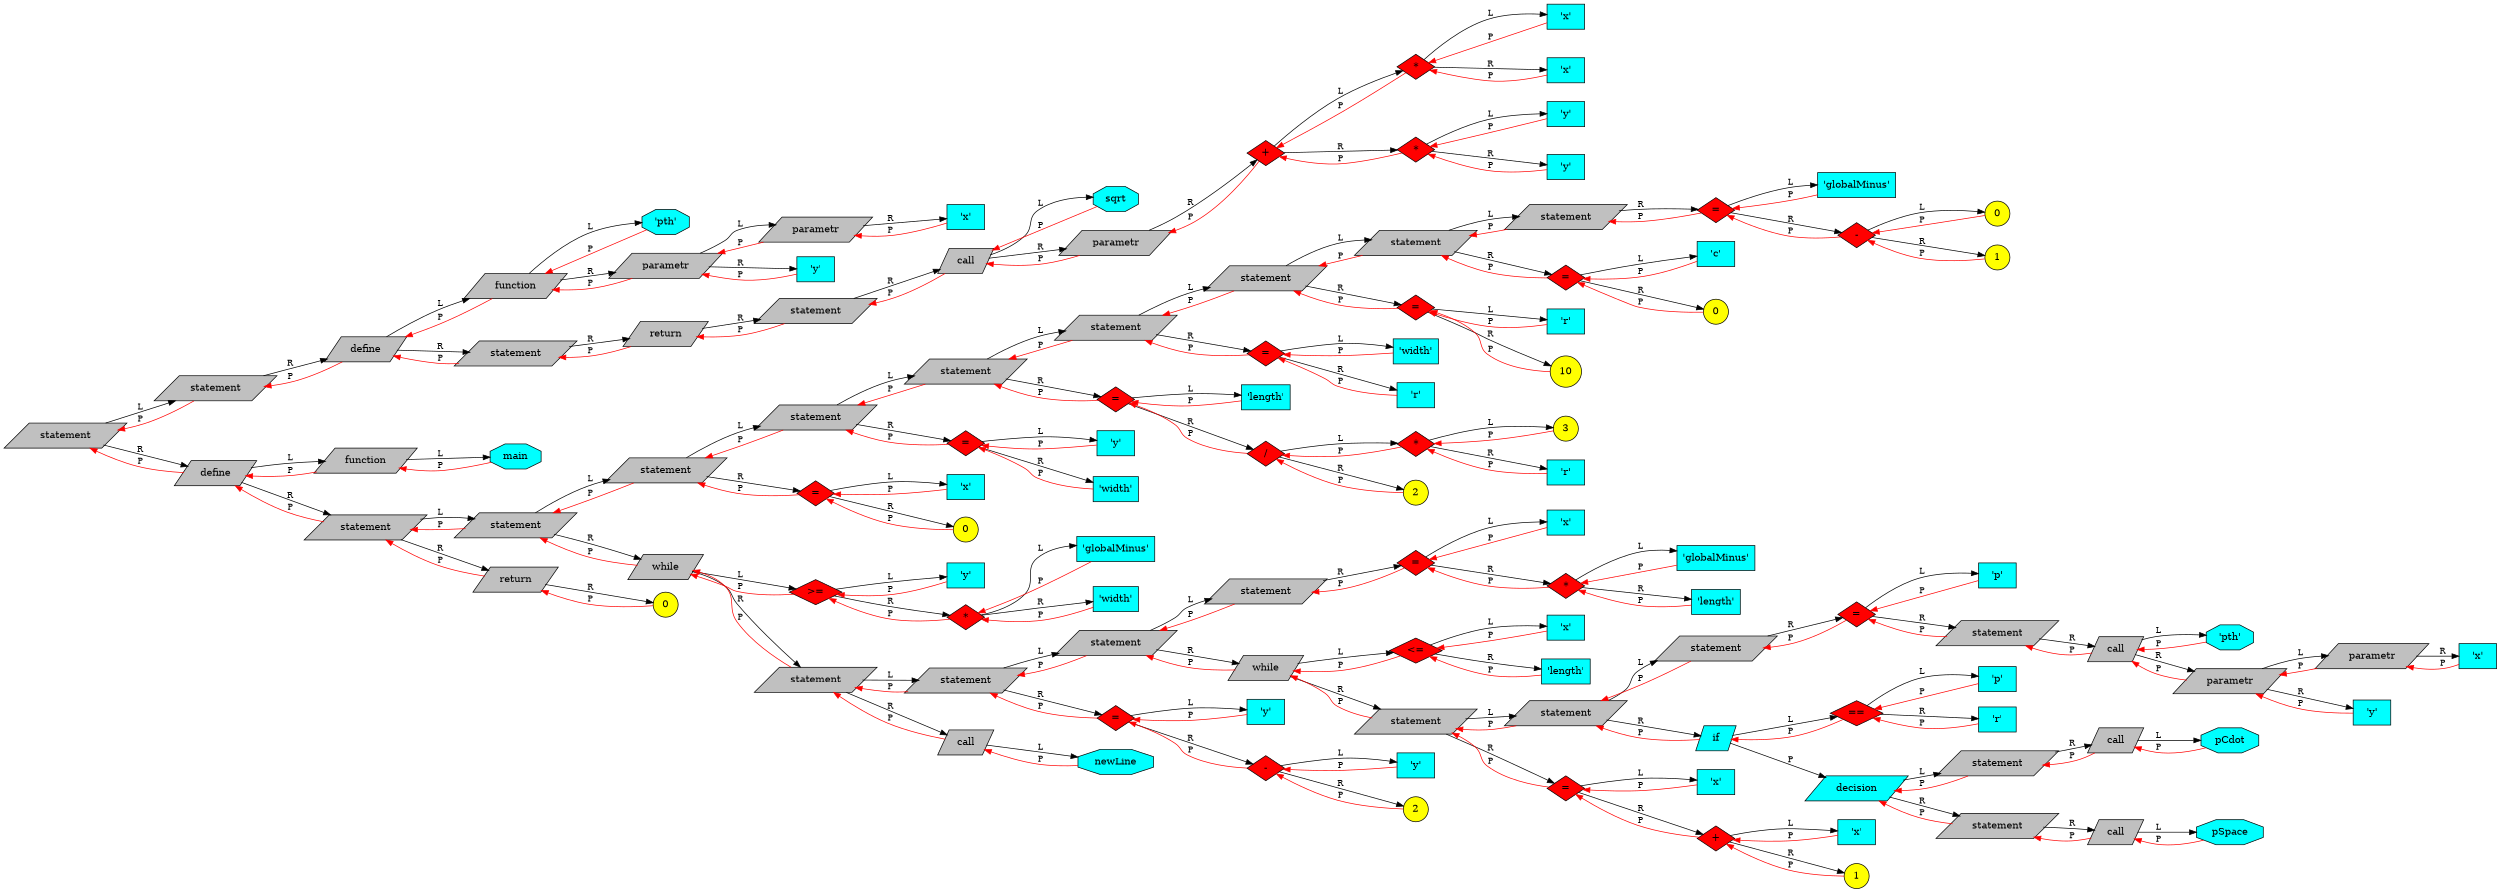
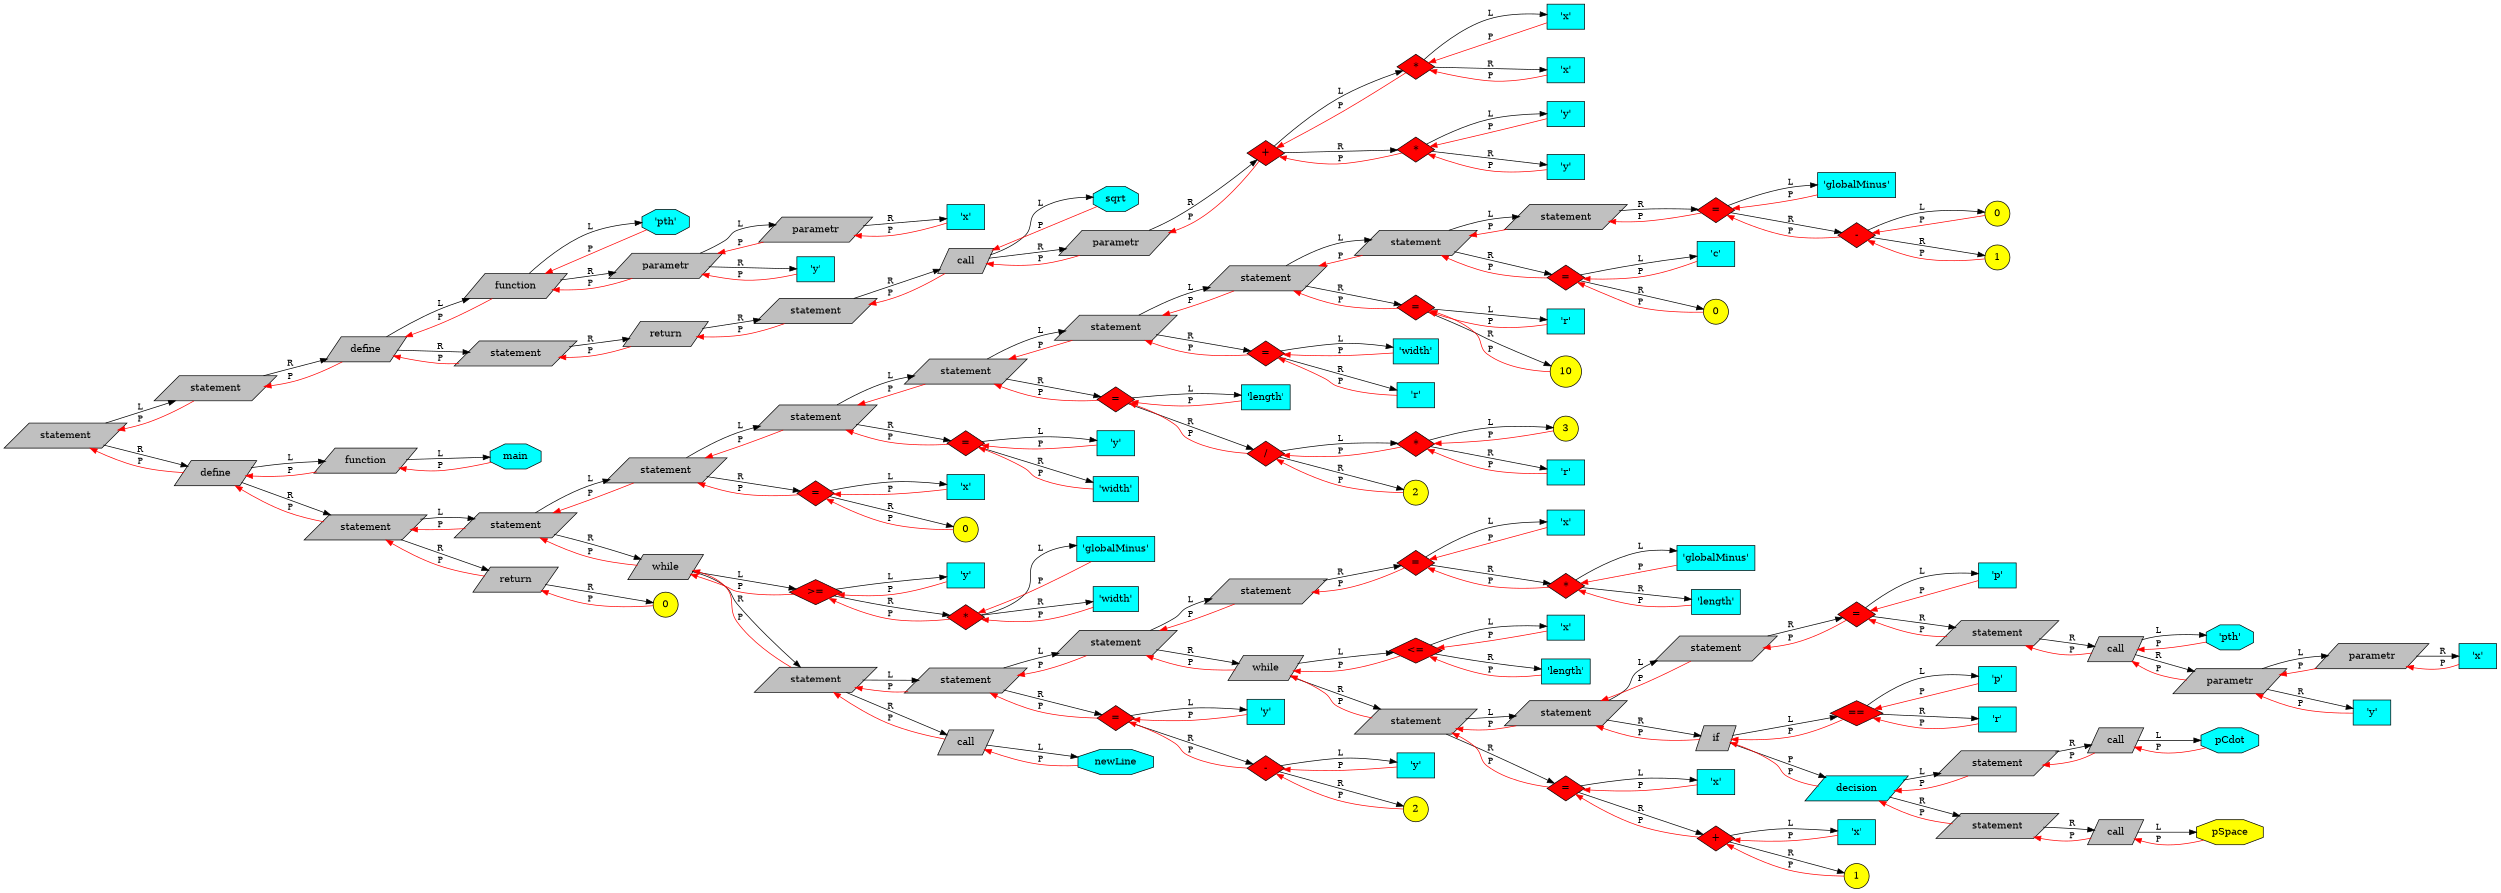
  digraph {
    rankdir=LR
    node [fillcolor=grey fontsize=14 shape=parallelogram style=filled]
    edge [fontsize=12]
    n1 [label=statement]
    n2 [label=statement]
    n3 [label=define]
    n4 [label=define]
    n5 [label=function]
    n6 [label=statement]
    n7 [label=function]
    n8 [label=statement]
    n9 [fillcolor=cyan label="'pth'" shape=octagon]
    n10 [label=parametr]
    n11 [label=return]
    n12 [label=parametr]
    n13 [fillcolor=cyan label="'y'" shape=rectangle]
    n14 [fillcolor=cyan label="'x'" shape=rectangle]
    n15 [label=statement]
    n16 [label=call]
    n17 [fillcolor=cyan label=sqrt shape=octagon]
    n18 [label=parametr]
    n19 [fillcolor=red label="+" shape=diamond]
    n20 [fillcolor=red label="*" shape=diamond]
    n21 [fillcolor=red label="*" shape=diamond]
    n22 [fillcolor=cyan label="'x'" shape=rectangle]
    n23 [fillcolor=cyan label="'x'" shape=rectangle]
    n24 [fillcolor=cyan label="'y'" shape=rectangle]
    n25 [fillcolor=cyan label="'y'" shape=rectangle]
    n26 [fillcolor=cyan label=main shape=octagon]
    n27 [label=statement]
    n28 [label=return]
    n29 [label=statement]
    n30 [label=while]
    n31 [fillcolor=yellow label=0 shape=circle]
    n32 [label=statement]
    n33 [fillcolor=red label="=" shape=diamond]
    n34 [fillcolor=red label=">=" shape=diamond]
    n35 [label=statement]
    n36 [label=statement]
    n37 [fillcolor=red label="=" shape=diamond]
    n38 [fillcolor=cyan label="'x'" shape=rectangle]
    n39 [fillcolor=yellow label=0 shape=circle]
    n40 [label=statement]
    n41 [fillcolor=red label="=" shape=diamond]
    n42 [fillcolor=cyan label="'y'" shape=rectangle]
    n43 [fillcolor=cyan label="'width'" shape=rectangle]
    n44 [label=statement]
    n45 [fillcolor=red label="=" shape=diamond]
    n46 [fillcolor=cyan label="'length'" shape=rectangle]
    n47 [fillcolor=red label="/" shape=diamond]
    n48 [label=statement]
    n49 [fillcolor=red label="=" shape=diamond]
    n50 [fillcolor=cyan label="'width'" shape=rectangle]
    n51 [fillcolor=cyan label="'r'" shape=rectangle]
    n52 [label=statement]
    n53 [fillcolor=red label="=" shape=diamond]
    n54 [fillcolor=cyan label="'r'" shape=rectangle]
    n55 [fillcolor=yellow label=10 shape=circle]
    n56 [fillcolor=red label="=" shape=diamond]
    n57 [fillcolor=cyan label="'c'" shape=rectangle]
    n58 [fillcolor=yellow label=0 shape=circle]
    n59 [fillcolor=cyan label="'globalMinus'" shape=rectangle]
    n60 [fillcolor=red label="-" shape=diamond]
    n61 [fillcolor=yellow label=0 shape=circle]
    n62 [fillcolor=yellow label=1 shape=circle]
    n63 [fillcolor=red label="*" shape=diamond]
    n64 [fillcolor=yellow label=2 shape=circle]
    n65 [fillcolor=yellow label=3 shape=circle]
    n66 [fillcolor=cyan label="'r'" shape=rectangle]
    n67 [fillcolor=cyan label="'y'" shape=rectangle]
    n68 [fillcolor=red label="*" shape=diamond]
    n69 [label=statement]
    n70 [label=call]
    n71 [fillcolor=cyan label="'globalMinus'" shape=rectangle]
    n72 [fillcolor=cyan label="'width'" shape=rectangle]
    n73 [label=statement]
    n74 [fillcolor=red label="=" shape=diamond]
    n75 [fillcolor=cyan label=newLine shape=octagon]
    n76 [label=statement]
    n77 [label=while]
    n78 [fillcolor=cyan label="'y'" shape=rectangle]
    n79 [fillcolor=red label="-" shape=diamond]
    n80 [fillcolor=red label="=" shape=diamond]
    n81 [fillcolor=red label="<=" shape=diamond]
    n82 [label=statement]
    n83 [fillcolor=cyan label="'x'" shape=rectangle]
    n84 [fillcolor=red label="*" shape=diamond]
    n85 [fillcolor=cyan label="'globalMinus'" shape=rectangle]
    n86 [fillcolor=cyan label="'length'" shape=rectangle]
    n87 [fillcolor=cyan label="'x'" shape=rectangle]
    n88 [fillcolor=cyan label="'length'" shape=rectangle]
    n89 [label=statement]
    n90 [fillcolor=red label="=" shape=diamond]
    n91 [label=statement]
-   n92 [fillcolor=cyan label=if]
+   n92 [label=if]
    n93 [fillcolor=cyan label="'x'" shape=rectangle]
    n94 [fillcolor=red label="+" shape=diamond]
    n95 [fillcolor=red label="=" shape=diamond]
    n96 [fillcolor=red label="==" shape=diamond]
    n97 [fillcolor=cyan label=decision]
    n98 [fillcolor=cyan label="'p'" shape=rectangle]
    n99 [label=statement]
    n100 [label=call]
    n101 [fillcolor=cyan label="'pth'" shape=octagon]
    n102 [label=parametr]
    n103 [label=parametr]
    n104 [fillcolor=cyan label="'y'" shape=rectangle]
    n105 [fillcolor=cyan label="'x'" shape=rectangle]
    n106 [fillcolor=cyan label="'p'" shape=rectangle]
    n107 [fillcolor=cyan label="'r'" shape=rectangle]
    n108 [label=statement]
    n109 [label=statement]
    n110 [label=call]
    n111 [label=call]
    n112 [fillcolor=cyan label=pCdot shape=octagon]
-   n113 [fillcolor=cyan label=pSpace shape=octagon]
+   n113 [fillcolor=yellow label=pSpace shape=octagon]
    n114 [fillcolor=cyan label="'x'" shape=rectangle]
    n115 [fillcolor=yellow label=1 shape=circle]
    n116 [fillcolor=cyan label="'y'" shape=rectangle]
    n117 [fillcolor=yellow label=2 shape=circle]
    n1 -> n2 [label=L]
    n1 -> n3 [label=R]
    n2 -> n1 [color=red label=P]
    n2 -> n4 [label=R]
    n3 -> n1 [color=red label=P]
    n3 -> n5 [label=L]
    n3 -> n6 [label=R]
    n4 -> n2 [color=red label=P]
    n4 -> n7 [label=L]
    n4 -> n8 [label=R]
    n5 -> n3 [color=red label=P]
    n5 -> n26 [label=L]
    n6 -> n3 [color=red label=P]
    n6 -> n27 [label=L]
    n6 -> n28 [label=R]
    n7 -> n4 [color=red label=P]
    n7 -> n9 [label=L]
    n7 -> n10 [label=R]
    n8 -> n4 [color=red label=P]
    n8 -> n11 [label=R]
    n9 -> n7 [color=red label=P]
    n10 -> n7 [color=red label=P]
    n10 -> n12 [label=L]
    n10 -> n13 [label=R]
    n11 -> n8 [color=red label=P]
    n11 -> n15 [label=R]
    n12 -> n10 [color=red label=P]
    n12 -> n14 [label=R]
    n13 -> n10 [color=red label=P]
    n14 -> n12 [color=red label=P]
    n15 -> n11 [color=red label=P]
    n15 -> n16 [label=R]
    n16 -> n15 [color=red label=P]
    n16 -> n17 [label=L]
    n16 -> n18 [label=R]
    n17 -> n16 [color=red label=P]
    n18 -> n16 [color=red label=P]
    n18 -> n19 [label=R]
    n19 -> n18 [color=red label=P]
    n19 -> n20 [label=L]
    n19 -> n21 [label=R]
    n20 -> n19 [color=red label=P]
    n20 -> n22 [label=L]
    n20 -> n23 [label=R]
    n21 -> n19 [color=red label=P]
    n21 -> n24 [label=L]
    n21 -> n25 [label=R]
    n22 -> n20 [color=red label=P]
    n23 -> n20 [color=red label=P]
    n24 -> n21 [color=red label=P]
    n25 -> n21 [color=red label=P]
    n26 -> n5 [color=red label=P]
    n27 -> n6 [color=red label=P]
    n27 -> n29 [label=L]
    n27 -> n30 [label=R]
    n28 -> n6 [color=red label=P]
    n28 -> n31 [label=R]
    n29 -> n27 [color=red label=P]
    n29 -> n32 [label=L]
    n29 -> n33 [label=R]
    n30 -> n27 [color=red label=P]
    n30 -> n34 [label=L]
    n30 -> n35 [label=R]
    n31 -> n28 [color=red label=P]
    n32 -> n29 [color=red label=P]
    n32 -> n36 [label=L]
    n32 -> n37 [label=R]
    n33 -> n29 [color=red label=P]
    n33 -> n38 [label=L]
    n33 -> n39 [label=R]
    n34 -> n30 [color=red label=P]
    n34 -> n67 [label=L]
    n34 -> n68 [label=R]
    n35 -> n30 [color=red label=P]
    n35 -> n69 [label=L]
    n35 -> n70 [label=R]
    n36 -> n32 [color=red label=P]
    n36 -> n40 [label=L]
    n36 -> n41 [label=R]
    n37 -> n32 [color=red label=P]
    n37 -> n42 [label=L]
    n37 -> n43 [label=R]
    n38 -> n33 [color=red label=P]
    n39 -> n33 [color=red label=P]
    n40 -> n36 [color=red label=P]
    n40 -> n44 [label=L]
    n40 -> n45 [label=R]
    n41 -> n36 [color=red label=P]
    n41 -> n46 [label=L]
    n41 -> n47 [label=R]
    n42 -> n37 [color=red label=P]
    n43 -> n37 [color=red label=P]
    n44 -> n40 [color=red label=P]
    n44 -> n48 [label=L]
    n44 -> n49 [label=R]
    n45 -> n40 [color=red label=P]
    n45 -> n50 [label=L]
    n45 -> n51 [label=R]
    n46 -> n41 [color=red label=P]
    n47 -> n41 [color=red label=P]
    n47 -> n63 [label=L]
    n47 -> n64 [label=R]
    n48 -> n44 [color=red label=P]
    n48 -> n52 [label=L]
    n48 -> n53 [label=R]
    n49 -> n44 [color=red label=P]
    n49 -> n54 [label=L]
    n49 -> n55 [label=R]
    n50 -> n45 [color=red label=P]
    n51 -> n45 [color=red label=P]
    n52 -> n48 [color=red label=P]
    n52 -> n56 [label=R]
    n53 -> n48 [color=red label=P]
    n53 -> n57 [label=L]
    n53 -> n58 [label=R]
    n54 -> n49 [color=red label=P]
    n55 -> n49 [color=red label=P]
    n56 -> n52 [color=red label=P]
    n56 -> n59 [label=L]
    n56 -> n60 [label=R]
    n57 -> n53 [color=red label=P]
    n58 -> n53 [color=red label=P]
    n59 -> n56 [color=red label=P]
    n60 -> n56 [color=red label=P]
    n60 -> n61 [label=L]
    n60 -> n62 [label=R]
    n61 -> n60 [color=red label=P]
    n62 -> n60 [color=red label=P]
    n63 -> n47 [color=red label=P]
    n63 -> n65 [label=L]
    n63 -> n66 [label=R]
    n64 -> n47 [color=red label=P]
    n65 -> n63 [color=red label=P]
    n66 -> n63 [color=red label=P]
    n67 -> n34 [color=red label=P]
    n68 -> n34 [color=red label=P]
    n68 -> n71 [label=L]
    n68 -> n72 [label=R]
    n69 -> n35 [color=red label=P]
    n69 -> n73 [label=L]
    n69 -> n74 [label=R]
    n70 -> n35 [color=red label=P]
    n70 -> n75 [label=L]
    n71 -> n68 [color=red label=P]
    n72 -> n68 [color=red label=P]
    n73 -> n69 [color=red label=P]
    n73 -> n76 [label=L]
    n73 -> n77 [label=R]
    n74 -> n69 [color=red label=P]
    n74 -> n78 [label=L]
    n74 -> n79 [label=R]
    n75 -> n70 [color=red label=P]
    n76 -> n73 [color=red label=P]
    n76 -> n80 [label=R]
    n77 -> n73 [color=red label=P]
    n77 -> n81 [label=L]
    n77 -> n82 [label=R]
    n78 -> n74 [color=red label=P]
    n79 -> n74 [color=red label=P]
    n79 -> n116 [label=L]
    n79 -> n117 [label=R]
    n80 -> n76 [color=red label=P]
    n80 -> n83 [label=L]
    n80 -> n84 [label=R]
    n81 -> n77 [color=red label=P]
    n81 -> n87 [label=L]
    n81 -> n88 [label=R]
    n82 -> n77 [color=red label=P]
    n82 -> n89 [label=L]
    n82 -> n90 [label=R]
    n83 -> n80 [color=red label=P]
    n84 -> n80 [color=red label=P]
    n84 -> n85 [label=L]
    n84 -> n86 [label=R]
    n85 -> n84 [color=red label=P]
    n86 -> n84 [color=red label=P]
    n87 -> n81 [color=red label=P]
    n88 -> n81 [color=red label=P]
    n89 -> n82 [color=red label=P]
    n89 -> n91 [label=L]
    n89 -> n92 [label=R]
    n90 -> n82 [color=red label=P]
    n90 -> n93 [label=L]
    n90 -> n94 [label=R]
    n91 -> n89 [color=red label=P]
    n91 -> n95 [label=R]
    n92 -> n89 [color=red label=P]
    n92 -> n96 [label=L]
    n92 -> n97 [label=P]
    n93 -> n90 [color=red label=P]
    n94 -> n90 [color=red label=P]
    n94 -> n114 [label=L]
    n94 -> n115 [label=R]
    n95 -> n91 [color=red label=P]
    n95 -> n98 [label=L]
    n95 -> n99 [label=R]
    n96 -> n92 [color=red label=P]
    n96 -> n106 [label=L]
    n96 -> n107 [label=R]
+   n97 -> n92 [color=red label=P]
    n97 -> n108 [label=L]
    n97 -> n109 [label=R]
    n98 -> n95 [color=red label=P]
    n99 -> n95 [color=red label=P]
    n99 -> n100 [label=R]
    n100 -> n99 [color=red label=P]
    n100 -> n101 [label=L]
    n100 -> n102 [label=R]
    n101 -> n100 [color=red label=P]
    n102 -> n100 [color=red label=P]
    n102 -> n103 [label=L]
    n102 -> n104 [label=R]
    n103 -> n102 [color=red label=P]
    n103 -> n105 [label=R]
    n104 -> n102 [color=red label=P]
    n105 -> n103 [color=red label=P]
    n106 -> n96 [color=red label=P]
    n107 -> n96 [color=red label=P]
    n108 -> n97 [color=red label=P]
    n108 -> n110 [label=R]
    n109 -> n97 [color=red label=P]
    n109 -> n111 [label=R]
    n110 -> n108 [color=red label=P]
    n110 -> n112 [label=L]
    n111 -> n109 [color=red label=P]
    n111 -> n113 [label=L]
    n112 -> n110 [color=red label=P]
    n113 -> n111 [color=red label=P]
    n114 -> n94 [color=red label=P]
    n115 -> n94 [color=red label=P]
    n116 -> n79 [color=red label=P]
    n117 -> n79 [color=red label=P]
  }
